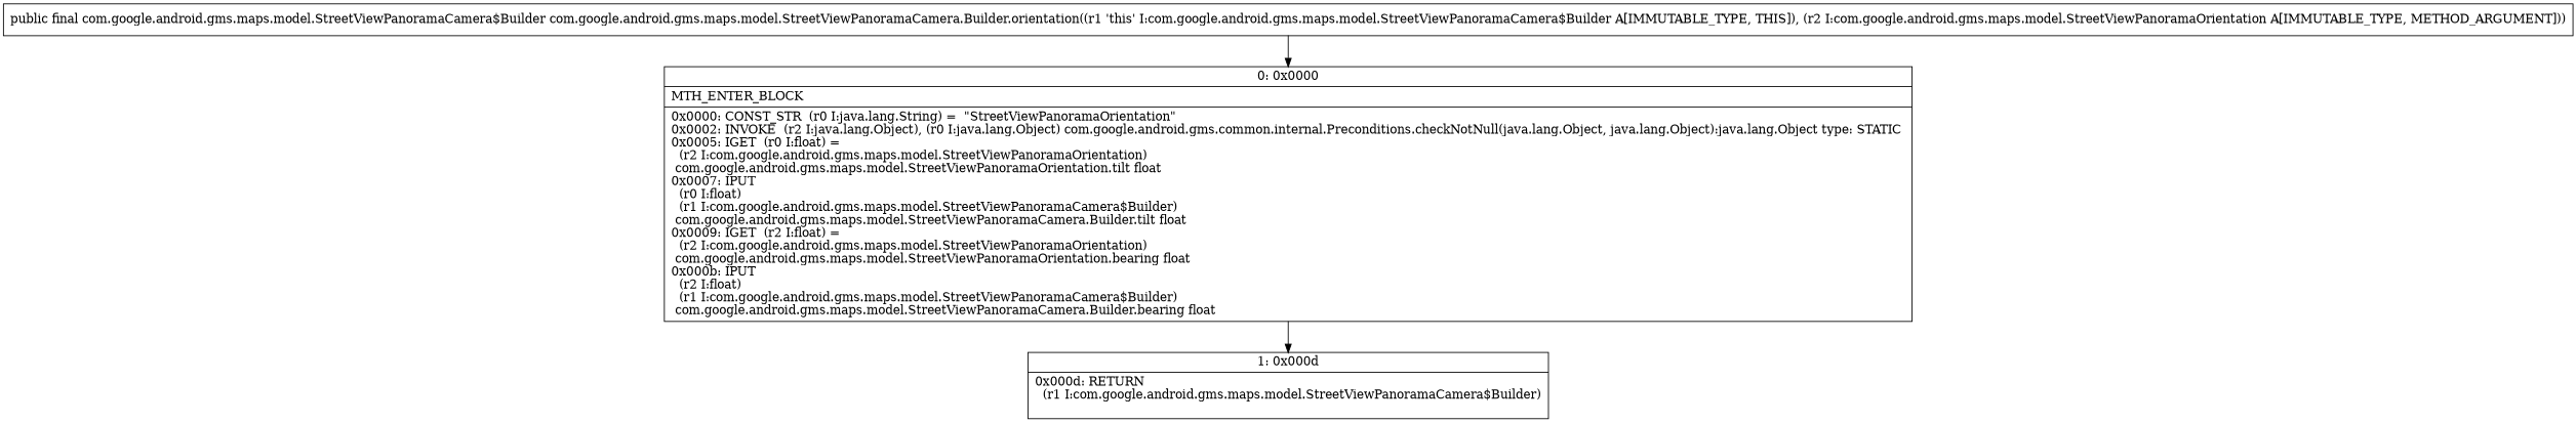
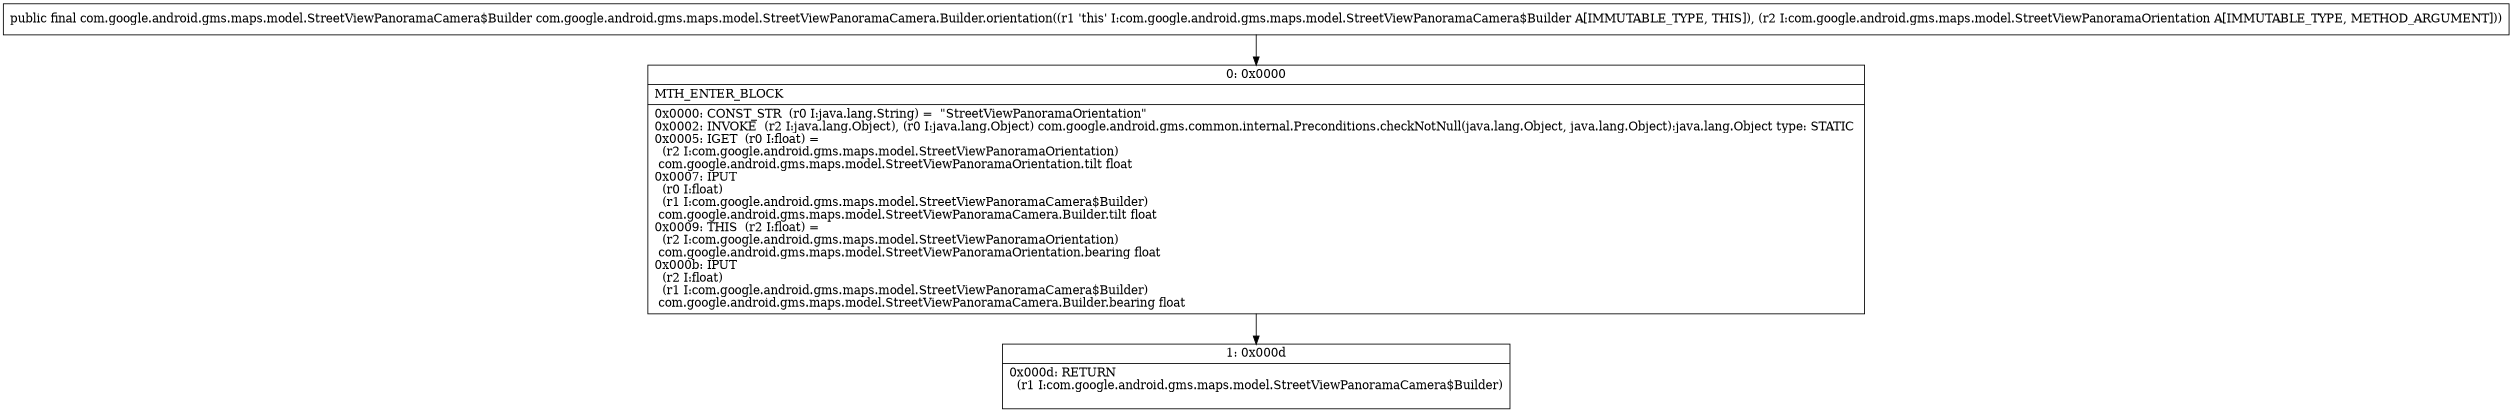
  digraph {
    node [shape=record]
-   n1 [label="{0\:\ 0x0000|MTH_ENTER_BLOCK\l|0x0000: CONST_STR  (r0 I:java.lang.String) =  \"StreetViewPanoramaOrientation\" \l0x0002: INVOKE  (r2 I:java.lang.Object), (r0 I:java.lang.Object) com.google.android.gms.common.internal.Preconditions.checkNotNull(java.lang.Object, java.lang.Object):java.lang.Object type: STATIC \l0x0005: IGET  (r0 I:float) = \l  (r2 I:com.google.android.gms.maps.model.StreetViewPanoramaOrientation)\l com.google.android.gms.maps.model.StreetViewPanoramaOrientation.tilt float \l0x0007: IPUT  \l  (r0 I:float)\l  (r1 I:com.google.android.gms.maps.model.StreetViewPanoramaCamera$Builder)\l com.google.android.gms.maps.model.StreetViewPanoramaCamera.Builder.tilt float \l0x0009: IGET  (r2 I:float) = \l  (r2 I:com.google.android.gms.maps.model.StreetViewPanoramaOrientation)\l com.google.android.gms.maps.model.StreetViewPanoramaOrientation.bearing float \l0x000b: IPUT  \l  (r2 I:float)\l  (r1 I:com.google.android.gms.maps.model.StreetViewPanoramaCamera$Builder)\l com.google.android.gms.maps.model.StreetViewPanoramaCamera.Builder.bearing float \l}"]
+   n1 [label="{0\:\ 0x0000|MTH_ENTER_BLOCK\l|0x0000: CONST_STR  (r0 I:java.lang.String) =  \"StreetViewPanoramaOrientation\" \l0x0002: INVOKE  (r2 I:java.lang.Object), (r0 I:java.lang.Object) com.google.android.gms.common.internal.Preconditions.checkNotNull(java.lang.Object, java.lang.Object):java.lang.Object type: STATIC \l0x0005: IGET  (r0 I:float) = \l  (r2 I:com.google.android.gms.maps.model.StreetViewPanoramaOrientation)\l com.google.android.gms.maps.model.StreetViewPanoramaOrientation.tilt float \l0x0007: IPUT  \l  (r0 I:float)\l  (r1 I:com.google.android.gms.maps.model.StreetViewPanoramaCamera$Builder)\l com.google.android.gms.maps.model.StreetViewPanoramaCamera.Builder.tilt float \l0x0009: THIS  (r2 I:float) = \l  (r2 I:com.google.android.gms.maps.model.StreetViewPanoramaOrientation)\l com.google.android.gms.maps.model.StreetViewPanoramaOrientation.bearing float \l0x000b: IPUT  \l  (r2 I:float)\l  (r1 I:com.google.android.gms.maps.model.StreetViewPanoramaCamera$Builder)\l com.google.android.gms.maps.model.StreetViewPanoramaCamera.Builder.bearing float \l}"]
    n2 [label="{1\:\ 0x000d|0x000d: RETURN  \l  (r1 I:com.google.android.gms.maps.model.StreetViewPanoramaCamera$Builder)\l \l}"]
    n3 [label="{public final com.google.android.gms.maps.model.StreetViewPanoramaCamera$Builder com.google.android.gms.maps.model.StreetViewPanoramaCamera.Builder.orientation((r1 'this' I:com.google.android.gms.maps.model.StreetViewPanoramaCamera$Builder A[IMMUTABLE_TYPE, THIS]), (r2 I:com.google.android.gms.maps.model.StreetViewPanoramaOrientation A[IMMUTABLE_TYPE, METHOD_ARGUMENT])) }"]
    n1 -> n2
    n3 -> n1
  }
